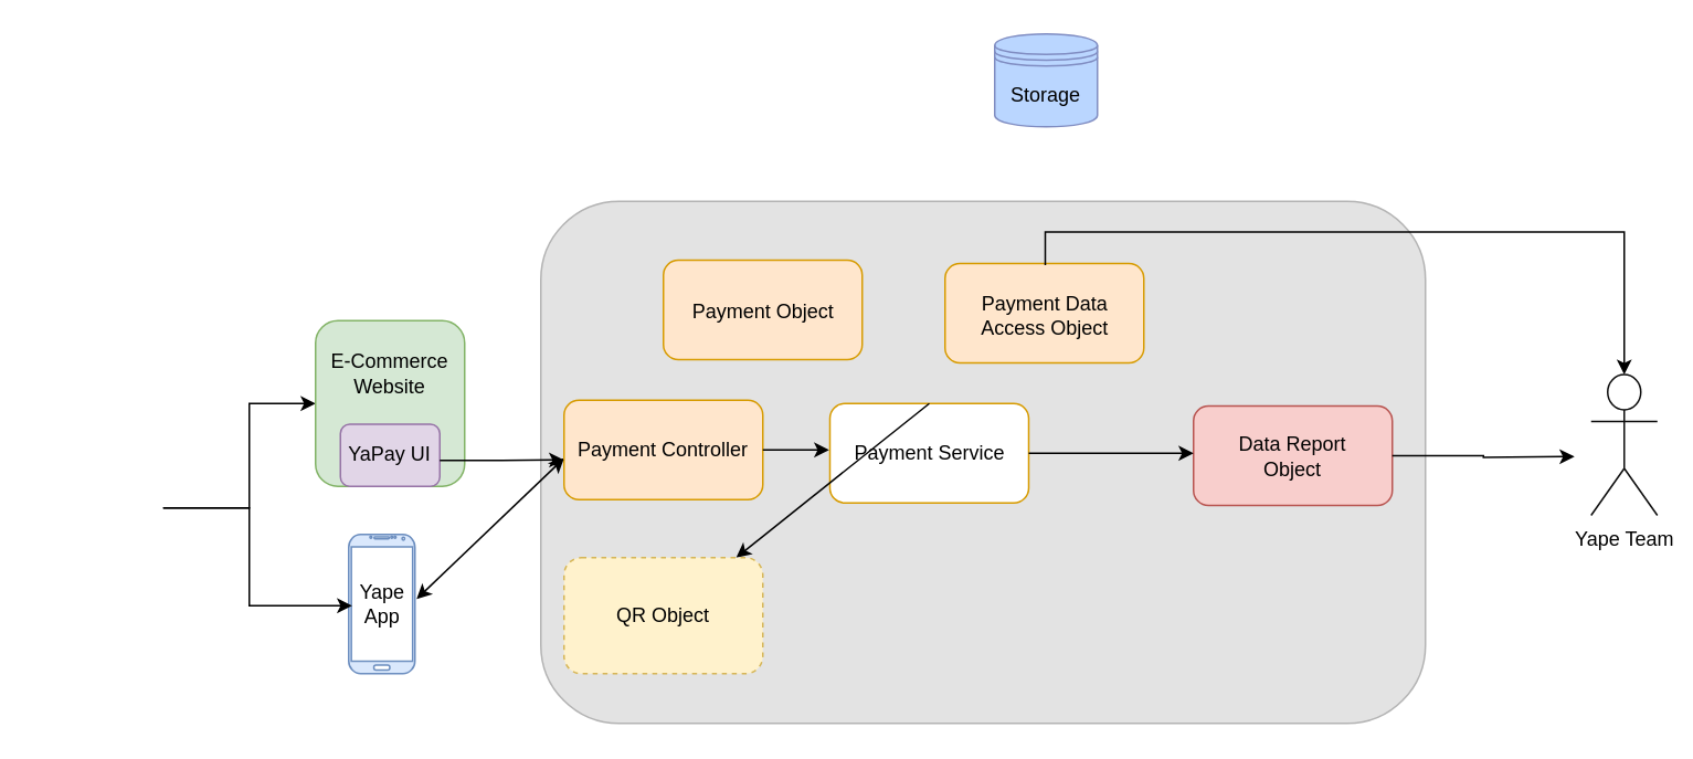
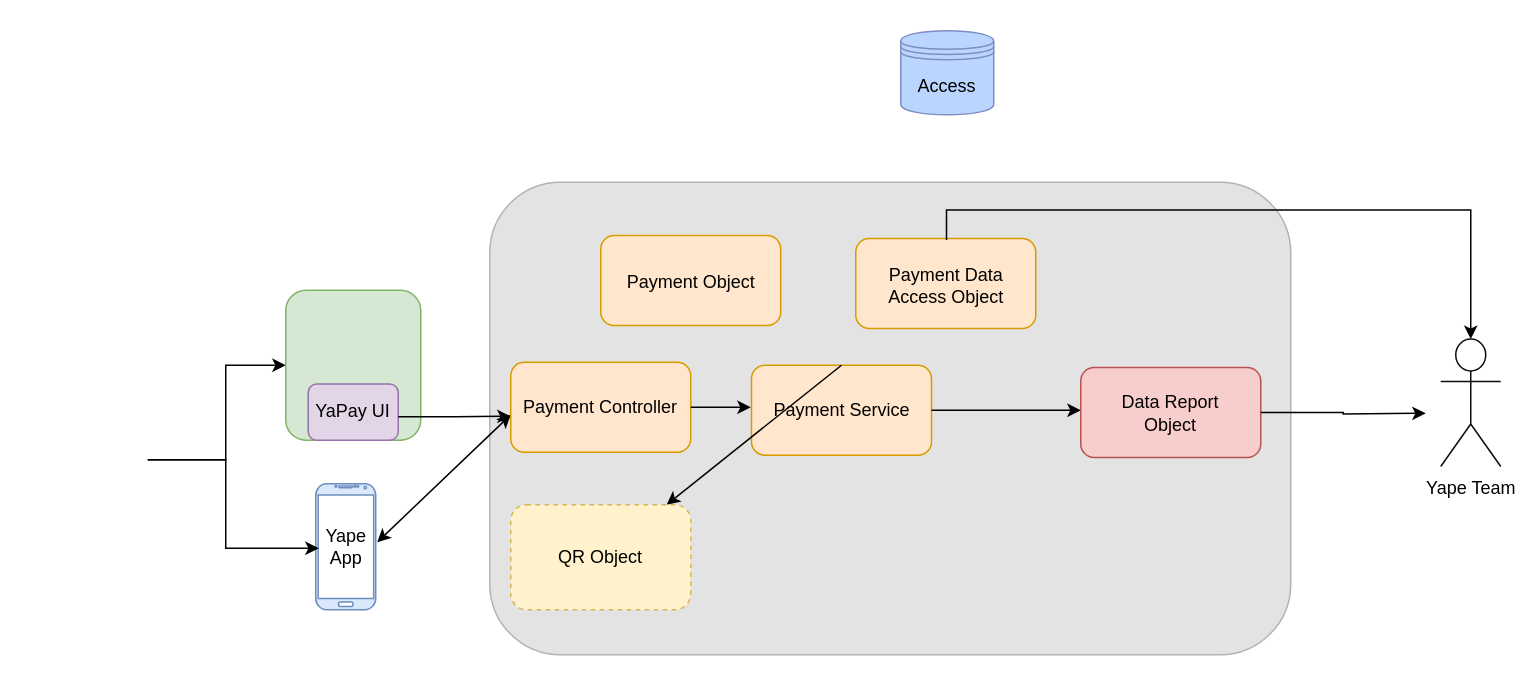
  <mxCell id="0" />
  <mxCell id="1" parent="0" />
  <mxCell id="2" value="" style="rounded=1;whiteSpace=wrap;html=1;strokeColor=#B3B3B3;fillColor=#E3E3E3;movable=0;resizable=0;rotatable=0;deletable=0;editable=0;connectable=0;glass=0;" vertex="1" parent="1"><mxGeometry x="326" y="121" width="534" height="315" as="geometry" /></mxCell>
  <mxCell id="3" style="edgeStyle=orthogonalEdgeStyle;rounded=0;orthogonalLoop=1;jettySize=auto;html=1;exitX=1;exitY=0.5;exitDx=0;exitDy=0;entryX=0;entryY=0.5;entryDx=0;entryDy=0;" parent="1" source="23" target="9" edge="1"><mxGeometry relative="1" as="geometry"><Array as="points"><mxPoint x="150" y="306" /><mxPoint x="150" y="243" /></Array></mxGeometry></mxCell>
  <mxCell id="4" value="" style="group" parent="1" vertex="1" connectable="0"><mxGeometry x="720" y="244.5" width="120" height="60" as="geometry" /></mxCell>
  <mxCell id="5" value="" style="rounded=1;whiteSpace=wrap;html=1;fillColor=#f8cecc;strokeColor=#b85450;" parent="4" vertex="1"><mxGeometry width="120" height="60" as="geometry" /></mxCell>
  <mxCell id="6" value="Data Report Object" style="text;html=1;strokeColor=none;fillColor=none;align=center;verticalAlign=middle;whiteSpace=wrap;rounded=0;" parent="4" vertex="1"><mxGeometry x="10" y="1" width="100" height="59" as="geometry" /></mxCell>
  <mxCell id="7" value="" style="group" parent="1" vertex="1" connectable="0"><mxGeometry x="190" y="193" width="90" height="100" as="geometry" /></mxCell>
  <mxCell id="8" value="" style="group" parent="7" vertex="1" connectable="0"><mxGeometry width="90" height="100" as="geometry" /></mxCell>
  <mxCell id="9" value="" style="rounded=1;whiteSpace=wrap;html=1;fillColor=#d5e8d4;strokeColor=#82b366;" parent="8" vertex="1"><mxGeometry width="90" height="100" as="geometry" /></mxCell>
- <mxCell id="10" value="E-Commerce Website" style="text;html=1;strokeColor=none;fillColor=none;align=center;verticalAlign=middle;whiteSpace=wrap;rounded=0;" parent="8" vertex="1"><mxGeometry y="25.625" width="90" height="12.5" as="geometry" /></mxCell>
  <mxCell id="11" value="" style="group" parent="7" vertex="1" connectable="0"><mxGeometry x="15.0" y="62.5" width="60.0" height="37.5" as="geometry" /></mxCell>
  <mxCell id="12" value="" style="rounded=1;whiteSpace=wrap;html=1;fillColor=#e1d5e7;strokeColor=#9673a6;" parent="11" vertex="1"><mxGeometry width="60.0" height="37.5" as="geometry" /></mxCell>
  <mxCell id="13" value="YaPay UI" style="text;html=1;strokeColor=none;fillColor=none;align=center;verticalAlign=middle;whiteSpace=wrap;rounded=0;" parent="11" vertex="1"><mxGeometry y="12.5" width="60.0" height="12.5" as="geometry" /></mxCell>
  <mxCell id="14" value="" style="group" parent="1" vertex="1" connectable="0"><mxGeometry x="570" y="158.5" width="120" height="61" as="geometry" /></mxCell>
  <mxCell id="15" value="" style="rounded=1;whiteSpace=wrap;html=1;fillColor=#ffe6cc;strokeColor=#d79b00;" parent="14" vertex="1"><mxGeometry width="120" height="60" as="geometry" /></mxCell>
  <mxCell id="16" value="Payment Data Access Object" style="text;html=1;strokeColor=none;fillColor=none;align=center;verticalAlign=middle;whiteSpace=wrap;rounded=0;" parent="14" vertex="1"><mxGeometry x="10" y="1" width="101" height="60" as="geometry" /></mxCell>
  <mxCell id="17" value="" style="group" parent="1" vertex="1" connectable="0"><mxGeometry x="400" y="156.5" width="120" height="61" as="geometry" /></mxCell>
  <mxCell id="18" value="" style="rounded=1;whiteSpace=wrap;html=1;fillColor=#ffe6cc;strokeColor=#d79b00;" parent="17" vertex="1"><mxGeometry width="120" height="60" as="geometry" /></mxCell>
  <mxCell id="19" value="Payment Object" style="text;html=1;strokeColor=none;fillColor=none;align=center;verticalAlign=middle;whiteSpace=wrap;rounded=0;" parent="17" vertex="1"><mxGeometry x="10" y="1" width="101" height="60" as="geometry" /></mxCell>
  <mxCell id="20" value="" style="group" parent="1" vertex="1" connectable="0"><mxGeometry x="500.5" y="243" width="120" height="61" as="geometry" /></mxCell>
- <mxCell id="21" value="&lt;span&gt;Payment Service&lt;/span&gt;" style="rounded=1;whiteSpace=wrap;html=1;fillColor=#ffffff;strokeColor=#d79b00;" parent="20" vertex="1"><mxGeometry width="120" height="60" as="geometry" /></mxCell>
+ <mxCell id="21" value="&lt;span&gt;Payment Service&lt;/span&gt;" style="rounded=1;whiteSpace=wrap;html=1;fillColor=#ffe6cc;strokeColor=#d79b00;" parent="20" vertex="1"><mxGeometry width="120" height="60" as="geometry" /></mxCell>
  <mxCell id="22" value="" style="group" vertex="1" connectable="0" parent="1"><mxGeometry x="20" y="267" width="78" height="110" as="geometry" /></mxCell>
  <mxCell id="23" value="" style="shape=image;html=1;verticalAlign=top;verticalLabelPosition=bottom;labelBackgroundColor=#ffffff;imageAspect=0;aspect=fixed;image=https://cdn1.iconfinder.com/data/icons/random-crafticons/48/misc-_smile_-128.png" parent="22" vertex="1"><mxGeometry width="78" height="78" as="geometry" /></mxCell>
  <mxCell id="24" value="" style="group" vertex="1" connectable="0" parent="1"><mxGeometry x="210" y="322" width="55" height="84" as="geometry" /></mxCell>
  <mxCell id="25" value="" style="group" parent="24" vertex="1" connectable="0"><mxGeometry width="55" height="84" as="geometry" /></mxCell>
  <mxCell id="26" value="" style="group" vertex="1" connectable="0" parent="25"><mxGeometry width="40" height="84" as="geometry" /></mxCell>
  <mxCell id="27" value="" style="verticalLabelPosition=bottom;verticalAlign=top;html=1;shadow=0;dashed=0;strokeWidth=1;shape=mxgraph.android.phone2;fillColor=#dae8fc;strokeColor=#6c8ebf;" parent="26" vertex="1"><mxGeometry width="40" height="84" as="geometry" /></mxCell>
  <mxCell id="28" value="Yape&lt;br&gt;App&lt;br&gt;" style="text;html=1;strokeColor=none;fillColor=none;align=center;verticalAlign=middle;whiteSpace=wrap;rounded=0;" parent="26" vertex="1"><mxGeometry x="5.007" y="36" width="30.986" height="12" as="geometry" /></mxCell>
  <mxCell id="29" value="" style="group" vertex="1" connectable="0" parent="1"><mxGeometry x="610" y="26" width="52" height="50" as="geometry" /></mxCell>
  <mxCell id="30" value="" style="group" vertex="1" connectable="0" parent="29"><mxGeometry width="52" height="50" as="geometry" /></mxCell>
- <mxCell id="31" value="Storage" style="shape=datastore;whiteSpace=wrap;html=1;fillColor=#BAD6FF;strokeColor=#808DC2;" vertex="1" parent="30"><mxGeometry x="-10" y="-6" width="62" height="56" as="geometry" /></mxCell>
+ <mxCell id="31" value="Access" style="shape=datastore;whiteSpace=wrap;html=1;fillColor=#BAD6FF;strokeColor=#808DC2;" vertex="1" parent="30"><mxGeometry x="-10" y="-6" width="62" height="56" as="geometry" /></mxCell>
  <mxCell id="32" style="edgeStyle=orthogonalEdgeStyle;rounded=0;orthogonalLoop=1;jettySize=auto;html=1;exitX=0.5;exitY=0;exitDx=0;exitDy=0;" edge="1" parent="1" source="16" target="36"><mxGeometry relative="1" as="geometry" /></mxCell>
  <mxCell id="33" value="" style="endArrow=classic;html=1;exitX=0.5;exitY=0;exitDx=0;exitDy=0;" edge="1" parent="1" source="21" target="41"><mxGeometry width="50" height="50" relative="1" as="geometry"><mxPoint x="434.5" y="569" as="sourcePoint" /><mxPoint x="345.5" y="545" as="targetPoint" /></mxGeometry></mxCell>
  <mxCell id="34" style="edgeStyle=orthogonalEdgeStyle;rounded=0;orthogonalLoop=1;jettySize=auto;html=1;exitX=1;exitY=0.5;exitDx=0;exitDy=0;entryX=0.05;entryY=0.512;entryDx=0;entryDy=0;entryPerimeter=0;" edge="1" parent="1" source="23" target="27"><mxGeometry relative="1" as="geometry"><Array as="points"><mxPoint x="150" y="306" /><mxPoint x="150" y="365" /></Array></mxGeometry></mxCell>
  <mxCell id="35" value="" style="endArrow=classic;startArrow=classic;html=1;entryX=1.025;entryY=0.464;entryDx=0;entryDy=0;entryPerimeter=0;" edge="1" parent="1" target="27"><mxGeometry width="50" height="50" relative="1" as="geometry"><mxPoint x="340" y="276" as="sourcePoint" /><mxPoint x="260" y="361" as="targetPoint" /></mxGeometry></mxCell>
  <mxCell id="36" value="Yape Team" style="shape=umlActor;html=1;verticalLabelPosition=bottom;verticalAlign=top;align=center;strokeColor=#0D0D0D;fillColor=none;" vertex="1" parent="1"><mxGeometry x="960" y="225.5" width="40" height="85" as="geometry" /></mxCell>
  <mxCell id="37" style="edgeStyle=orthogonalEdgeStyle;rounded=0;orthogonalLoop=1;jettySize=auto;html=1;exitX=1;exitY=0.5;exitDx=0;exitDy=0;" edge="1" parent="1" source="21"><mxGeometry relative="1" as="geometry"><mxPoint x="720" y="273" as="targetPoint" /></mxGeometry></mxCell>
  <mxCell id="38" value="" style="group" connectable="0" vertex="1" parent="1"><mxGeometry x="340" y="241" width="120" height="61" as="geometry" /></mxCell>
  <mxCell id="39" value="Payment Controller&lt;br&gt;" style="rounded=1;whiteSpace=wrap;html=1;fillColor=#ffe6cc;strokeColor=#d79b00;" vertex="1" parent="38"><mxGeometry width="120" height="60" as="geometry" /></mxCell>
  <mxCell id="40" value="" style="group" parent="38" vertex="1" connectable="0"><mxGeometry y="95" width="120" height="70" as="geometry" /></mxCell>
  <mxCell id="41" value="&lt;span&gt;QR Object&lt;/span&gt;" style="rounded=1;whiteSpace=wrap;html=1;fillColor=#fff2cc;strokeColor=#d6b656;dashed=1;" parent="40" vertex="1"><mxGeometry width="120" height="70" as="geometry" /></mxCell>
  <mxCell id="42" style="edgeStyle=orthogonalEdgeStyle;rounded=0;orthogonalLoop=1;jettySize=auto;html=1;exitX=1;exitY=0.75;exitDx=0;exitDy=0;" edge="1" parent="1" source="13"><mxGeometry relative="1" as="geometry"><mxPoint x="340" y="277" as="targetPoint" /></mxGeometry></mxCell>
  <mxCell id="43" style="edgeStyle=orthogonalEdgeStyle;rounded=0;orthogonalLoop=1;jettySize=auto;html=1;exitX=1;exitY=0.5;exitDx=0;exitDy=0;" edge="1" parent="1" source="39"><mxGeometry relative="1" as="geometry"><mxPoint x="500" y="271" as="targetPoint" /></mxGeometry></mxCell>
  <mxCell id="44" style="edgeStyle=orthogonalEdgeStyle;rounded=0;orthogonalLoop=1;jettySize=auto;html=1;exitX=1;exitY=0.5;exitDx=0;exitDy=0;" edge="1" parent="1" source="5"><mxGeometry relative="1" as="geometry"><mxPoint x="950" y="275" as="targetPoint" /></mxGeometry></mxCell>
